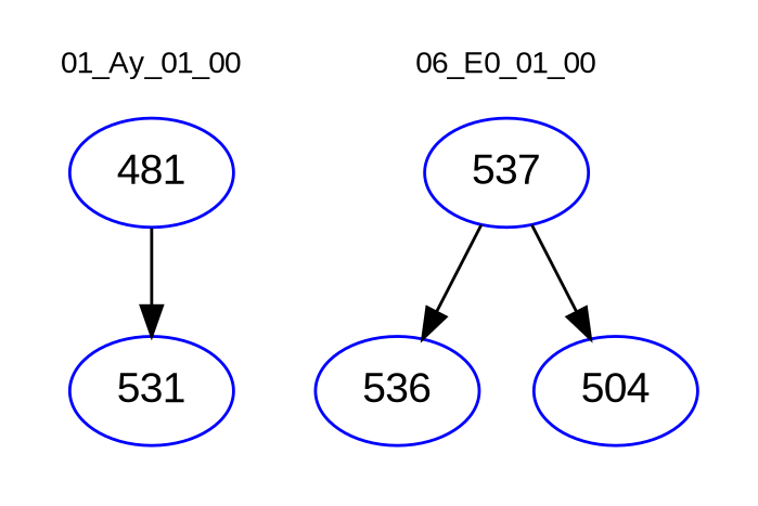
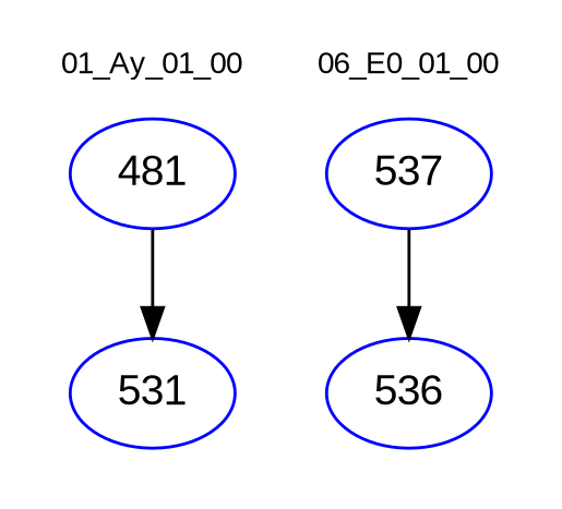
  digraph {
    fontname="Liberation Sans"
    node [color=blue fontname="Liberation Sans"]
    edge [color=black fontname="Liberation Sans"]
    n1 [label=481]
    n2 [label=531]
    n3 [label=536]
    n4 [label=537]
-   n5 [label=504]
    subgraph cluster_1 {
      color=white
      fontsize=10
      label="01_Ay_01_00"
      n1
      n2
    }
    subgraph cluster_2 {
      color=white
      fontsize=10
      label="06_E0_01_00"
      n3
      n4
-     n5
    }
    n1 -> n2
    n4 -> n3
-   n4 -> n5
  }
